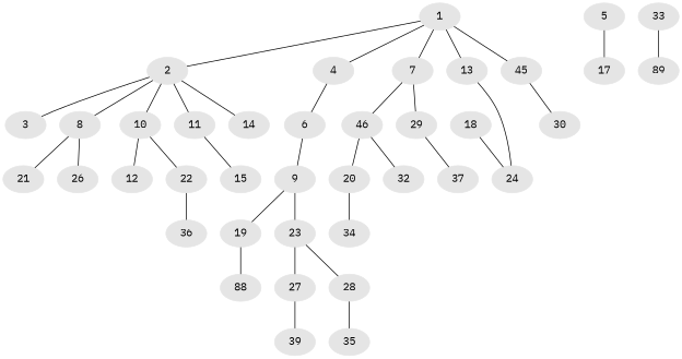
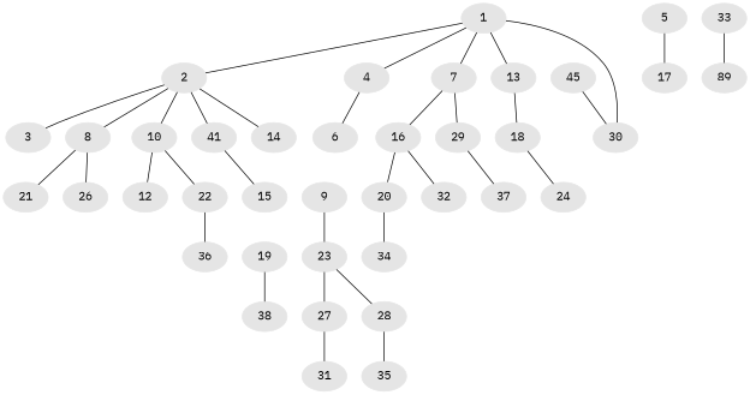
  graph {
    fontname="IBM Plex Mono"
    node [color=gray90 fontname="IBM Plex Mono" style=filled]
    edge [fontname="IBM Plex Mono" weight=1.0]
    1
    2
    4
    7
    13
    n6 [label=45]
    3
    8
    10
-   11
+   11 [label=41]
    14
    6
-   16 [label=46]
+   16
    29
    18
    30
    21
    26
    12
    22
    15
    5
    17
    9
    19
    23
    20
    32
    37
    n30 [label=89]
    33
-   38 [label=88]
+   38
    27
    28
    36
    24
    34
-   31 [label=39]
+   31
    35
    1 -- 2
    1 -- 4
    1 -- 7
    1 -- 13
-   1 -- n6
+   1 -- 30
    2 -- 3
    2 -- 8
    2 -- 10
    2 -- 11
    2 -- 14
    4 -- 6
    7 -- 16
    7 -- 29
-   13 -- 24
+   13 -- 18
    n6 -- 30
    8 -- 21
    8 -- 26
    10 -- 12
    10 -- 22
    11 -- 15
-   6 -- 9
    16 -- 20
    16 -- 32
    29 -- 37
    18 -- 24
    22 -- 36
    5 -- 17
-   9 -- 19
    9 -- 23
    19 -- 38
    23 -- 27
    23 -- 28
    20 -- 34
    33 -- n30
    27 -- 31
    28 -- 35
  }
